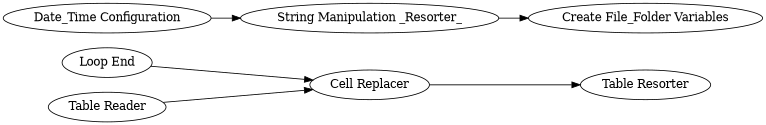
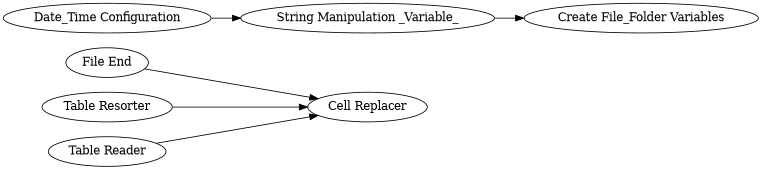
  digraph {
    rankdir=LR
-   n1 [label="Loop End"]
+   n1 [label="File End"]
    n2 [label="Cell Replacer"]
    n3 [label="Table Resorter"]
    n4 [label="Date_Time Configuration"]
-   n5 [label="String Manipulation _Resorter_"]
+   n5 [label="String Manipulation _Variable_"]
    n6 [label="Create File_Folder Variables"]
    n7 [label="Table Reader"]
    n1 -> n2
-   n2 -> n3
+   n3 -> n2
    n4 -> n5
    n5 -> n6
    n7 -> n2
  }
